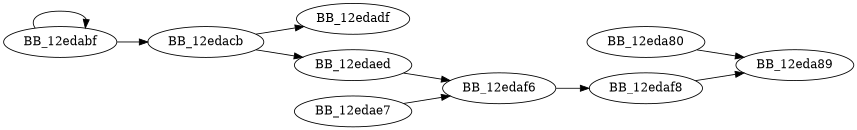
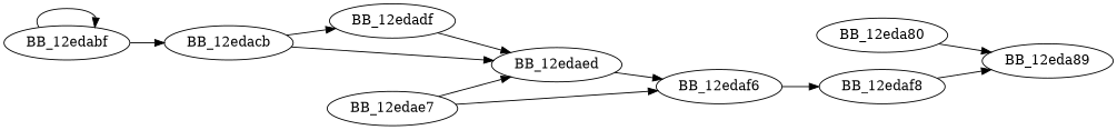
  digraph {
    rankdir=LR
    BB_12eda80
    BB_12eda89
    BB_12edaf8
    BB_12edabf
    BB_12edacb
    BB_12edadf
    BB_12edaed
    BB_12edaf6
    BB_12edae7
    BB_12eda80 -> BB_12eda89
    BB_12edaf8 -> BB_12eda89
    BB_12edabf -> BB_12edabf
    BB_12edabf -> BB_12edacb
    BB_12edacb -> BB_12edadf
    BB_12edacb -> BB_12edaed
+   BB_12edadf -> BB_12edaed
    BB_12edaed -> BB_12edaf6
    BB_12edaf6 -> BB_12edaf8
+   BB_12edae7 -> BB_12edaed
    BB_12edae7 -> BB_12edaf6
  }
